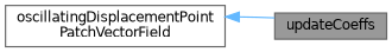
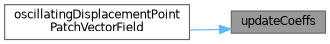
  digraph {
    rankdir=RL
    node [fontname=Helvetica fontsize=10 shape=box style=filled]
    n1 [color=gray40 fillcolor=grey60 fontcolor=black height=0.2 label=updateCoeffs width=0.4]
    n2 [color=grey40 fillcolor=white height=0.2 label="oscillatingDisplacementPoint\lPatchVectorField" width=0.4]
-   n2 -> n1 [color=steelblue1 dir=back fontname=Helvetica fontsize=10 labelfontname=Helvetica labelfontsize=10 style=solid]
+   n1 -> n2 [color=steelblue1 dir=back fontname=Helvetica fontsize=10 labelfontname=Helvetica labelfontsize=10 style=solid]
  }
